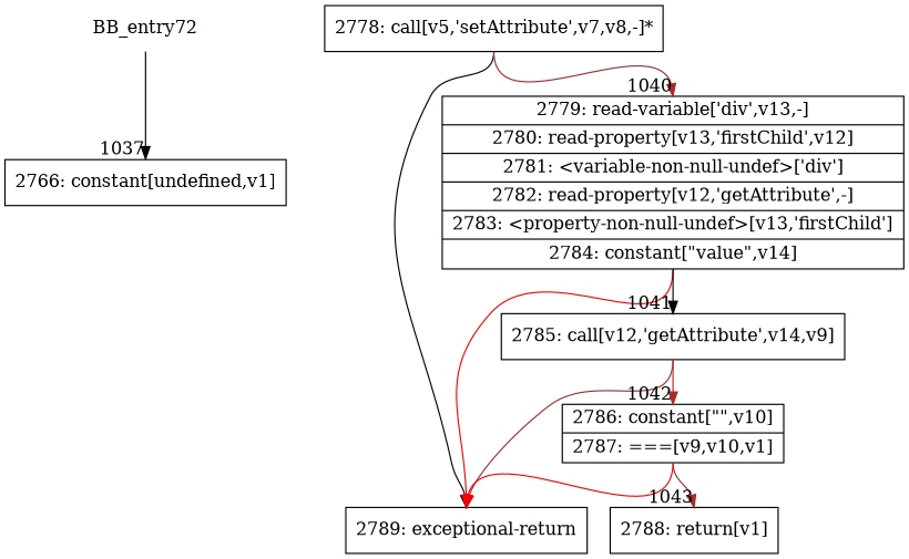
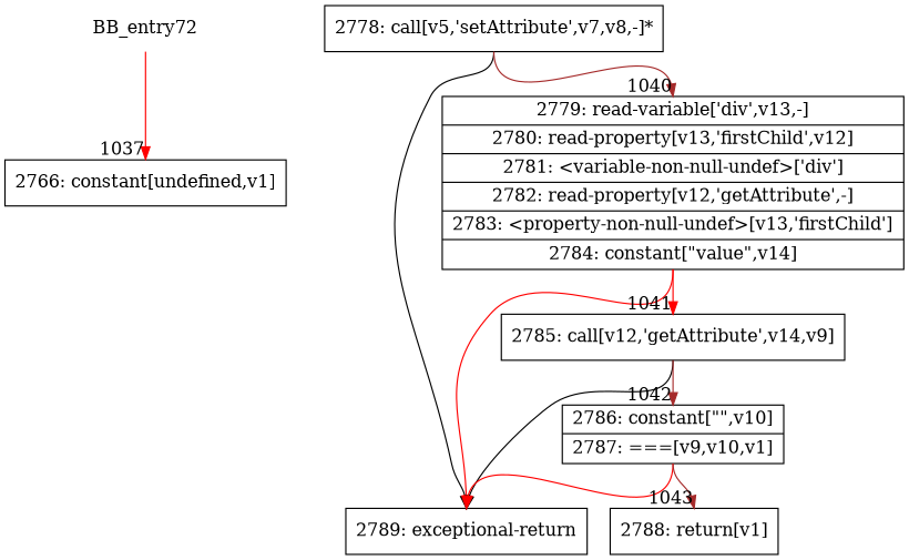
  digraph {
    rankdir=TD
    node [shape=record]
    edge [color=brown headport=n tailport=s]
    n1 [label=BB_entry72 shape=none]
    n2 [label="{2766: constant[undefined,v1]}"]
    n3 [label="{2778: call[v5,'setAttribute',v7,v8,-]*}"]
    n4 [label="{2789: exceptional-return}"]
    n5 [label="{2779: read-variable['div',v13,-]|2780: read-property[v13,'firstChild',v12]|2781: \<variable-non-null-undef\>['div']|2782: read-property[v12,'getAttribute',-]|2783: \<property-non-null-undef\>[v13,'firstChild']|2784: constant[\"value\",v14]}"]
    n6 [label="{2785: call[v12,'getAttribute',v14,v9]}"]
    n7 [label="{2786: constant[\"\",v10]|2787: ===[v9,v10,v1]}"]
    n8 [label="{2788: return[v1]}"]
-   n1 -> n2 [color=black headlabel="    1037"]
+   n1 -> n2 [color=red headlabel="    1037"]
    n3 -> n4 [color=black]
    n3 -> n5 [headlabel="      1040"]
    n5 -> n4 [color=red]
-   n5 -> n6 [color=black headlabel="      1041"]
-   n6 -> n4
+   n5 -> n6 [color=red headlabel="      1041"]
+   n6 -> n4 [color=black]
    n6 -> n7 [headlabel="      1042"]
    n7 -> n4 [color=red]
    n7 -> n8 [headlabel="      1043"]
  }
